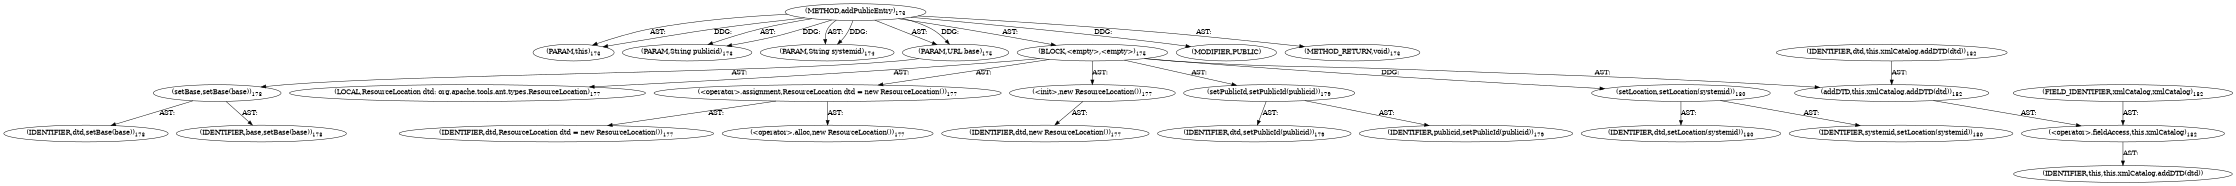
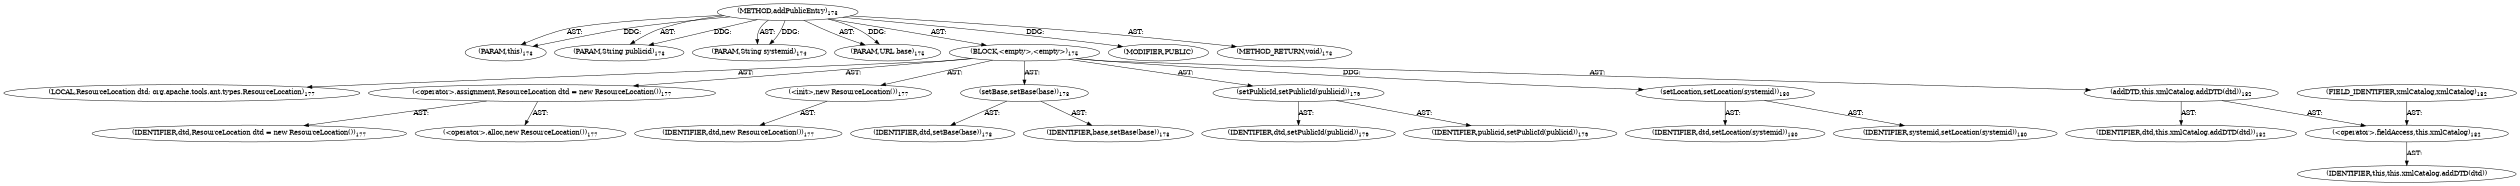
  digraph {
    n1 [label=<(METHOD,addPublicEntry)<SUB>173</SUB>>]
    n2 [label=<(PARAM,this)<SUB>173</SUB>>]
    n3 [label=<(PARAM,String publicid)<SUB>173</SUB>>]
    n4 [label=<(PARAM,String systemid)<SUB>174</SUB>>]
    n5 [label=<(PARAM,URL base)<SUB>175</SUB>>]
    n6 [label=<(BLOCK,&lt;empty&gt;,&lt;empty&gt;)<SUB>175</SUB>>]
    n7 [label=<(MODIFIER,PUBLIC)>]
    n8 [label=<(METHOD_RETURN,void)<SUB>173</SUB>>]
    n9 [label=<(LOCAL,ResourceLocation dtd: org.apache.tools.ant.types.ResourceLocation)<SUB>177</SUB>>]
    n10 [label=<(&lt;operator&gt;.assignment,ResourceLocation dtd = new ResourceLocation())<SUB>177</SUB>>]
    n11 [label=<(&lt;init&gt;,new ResourceLocation())<SUB>177</SUB>>]
    n12 [label=<(setBase,setBase(base))<SUB>178</SUB>>]
    n13 [label=<(setPublicId,setPublicId(publicid))<SUB>179</SUB>>]
    n14 [label=<(setLocation,setLocation(systemid))<SUB>180</SUB>>]
    n15 [label=<(addDTD,this.xmlCatalog.addDTD(dtd))<SUB>182</SUB>>]
    n16 [label=<(IDENTIFIER,dtd,ResourceLocation dtd = new ResourceLocation())<SUB>177</SUB>>]
    n17 [label=<(&lt;operator&gt;.alloc,new ResourceLocation())<SUB>177</SUB>>]
    n18 [label=<(IDENTIFIER,dtd,new ResourceLocation())<SUB>177</SUB>>]
    n19 [label=<(IDENTIFIER,dtd,setBase(base))<SUB>178</SUB>>]
    n20 [label=<(IDENTIFIER,base,setBase(base))<SUB>178</SUB>>]
    n21 [label=<(IDENTIFIER,dtd,setPublicId(publicid))<SUB>179</SUB>>]
    n22 [label=<(IDENTIFIER,publicid,setPublicId(publicid))<SUB>179</SUB>>]
    n23 [label=<(IDENTIFIER,dtd,setLocation(systemid))<SUB>180</SUB>>]
    n24 [label=<(IDENTIFIER,systemid,setLocation(systemid))<SUB>180</SUB>>]
    n25 [label=<(&lt;operator&gt;.fieldAccess,this.xmlCatalog)<SUB>182</SUB>>]
    n26 [label=<(IDENTIFIER,dtd,this.xmlCatalog.addDTD(dtd))<SUB>182</SUB>>]
    n27 [label=<(IDENTIFIER,this,this.xmlCatalog.addDTD(dtd))>]
    n28 [label=<(FIELD_IDENTIFIER,xmlCatalog,xmlCatalog)<SUB>182</SUB>>]
    n1 -> n2 [label="AST: "]
    n1 -> n2 [label="DDG: "]
    n1 -> n3 [label="AST: "]
    n1 -> n3 [label="DDG: "]
    n1 -> n4 [label="AST: "]
    n1 -> n4 [label="DDG: "]
    n1 -> n5 [label="AST: "]
    n1 -> n5 [label="DDG: "]
    n1 -> n6 [label="AST: "]
    n1 -> n7 [label="DDG: "]
    n1 -> n8 [label="AST: "]
    n6 -> n9 [label="AST: "]
    n6 -> n10 [label="AST: "]
    n6 -> n11 [label="AST: "]
-   n5 -> n12 [label="AST: "]
+   n6 -> n12 [label="AST: "]
    n6 -> n13 [label="AST: "]
    n6 -> n14 [label="DDG: "]
    n6 -> n15 [label="AST: "]
    n10 -> n16 [label="AST: "]
    n10 -> n17 [label="AST: "]
    n11 -> n18 [label="AST: "]
    n12 -> n19 [label="AST: "]
    n12 -> n20 [label="AST: "]
    n13 -> n21 [label="AST: "]
    n13 -> n22 [label="AST: "]
    n14 -> n23 [label="AST: "]
    n14 -> n24 [label="AST: "]
    n15 -> n25 [label="AST: "]
-   n26 -> n15 [label="AST: "]
+   n15 -> n26 [label="AST: "]
    n25 -> n27 [label="AST: "]
    n28 -> n25 [label="AST: "]
  }
